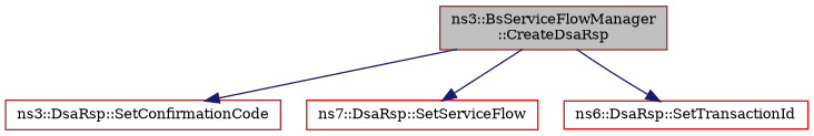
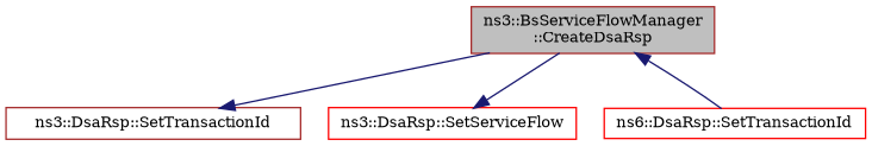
  digraph {
    fontname="DejaVu Serif"
    rankdir=TB
    node [color=brown fillcolor=white fontname="DejaVu Serif" fontsize=10 shape=record style=filled]
    edge [color=midnightblue fontname="DejaVu Serif" fontsize=10 labelfontname=Helvetica labelfontsize=10 style=solid]
    n1 [fillcolor=grey75 fontcolor=black height=0.2 label="ns3::BsServiceFlowManager\l::CreateDsaRsp" width=0.4]
-   n2 [height=0.2 label="ns3::DsaRsp::SetConfirmationCode" width=0.4]
-   n3 [color=red height=0.2 label="ns7::DsaRsp::SetServiceFlow" width=0.4]
+   n2 [height=0.2 label="ns3::DsaRsp::SetTransactionId" width=0.4]
+   n3 [color=red height=0.2 label="ns3::DsaRsp::SetServiceFlow" width=0.4]
    n4 [color=red height=0.2 label="ns6::DsaRsp::SetTransactionId" width=0.4]
    n1 -> n2
    n1 -> n3
-   n1 -> n4
+   n4 -> n1
  }
